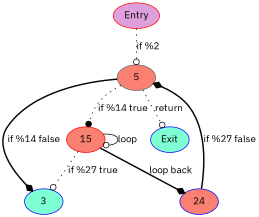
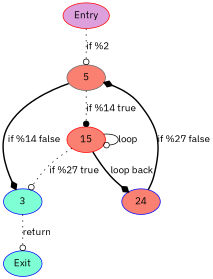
  digraph {
    fontname="IBM Plex Sans"
    node [color=blue fillcolor=salmon fontname="IBM Plex Sans" style=filled]
    edge [arrowhead=odot fontname="IBM Plex Sans" style=dotted]
    n1 [color=red fillcolor=plum label=Entry]
    n2 [color=gray40 label=5]
    n3 [fillcolor=aquamarine label=3]
    n4 [color=red label=15]
    n5 [fillcolor=aquamarine label=Exit]
    n6 [label=24]
    n1 -> n2 [label="if %2"]
    n2 -> n3 [arrowhead=diamond label="if %14 false" style=bold]
    n2 -> n4 [arrowhead=dot label="if %14 true"]
-   n2 -> n5 [label=return]
+   n3 -> n5 [label=return]
    n4 -> n3 [label="if %27 true"]
    n4 -> n4 [label=loop style=solid]
    n4 -> n6 [arrowhead=diamond label="loop back" style=bold]
    n6 -> n2 [arrowhead=diamond label="if %27 false" style=bold]
  }
